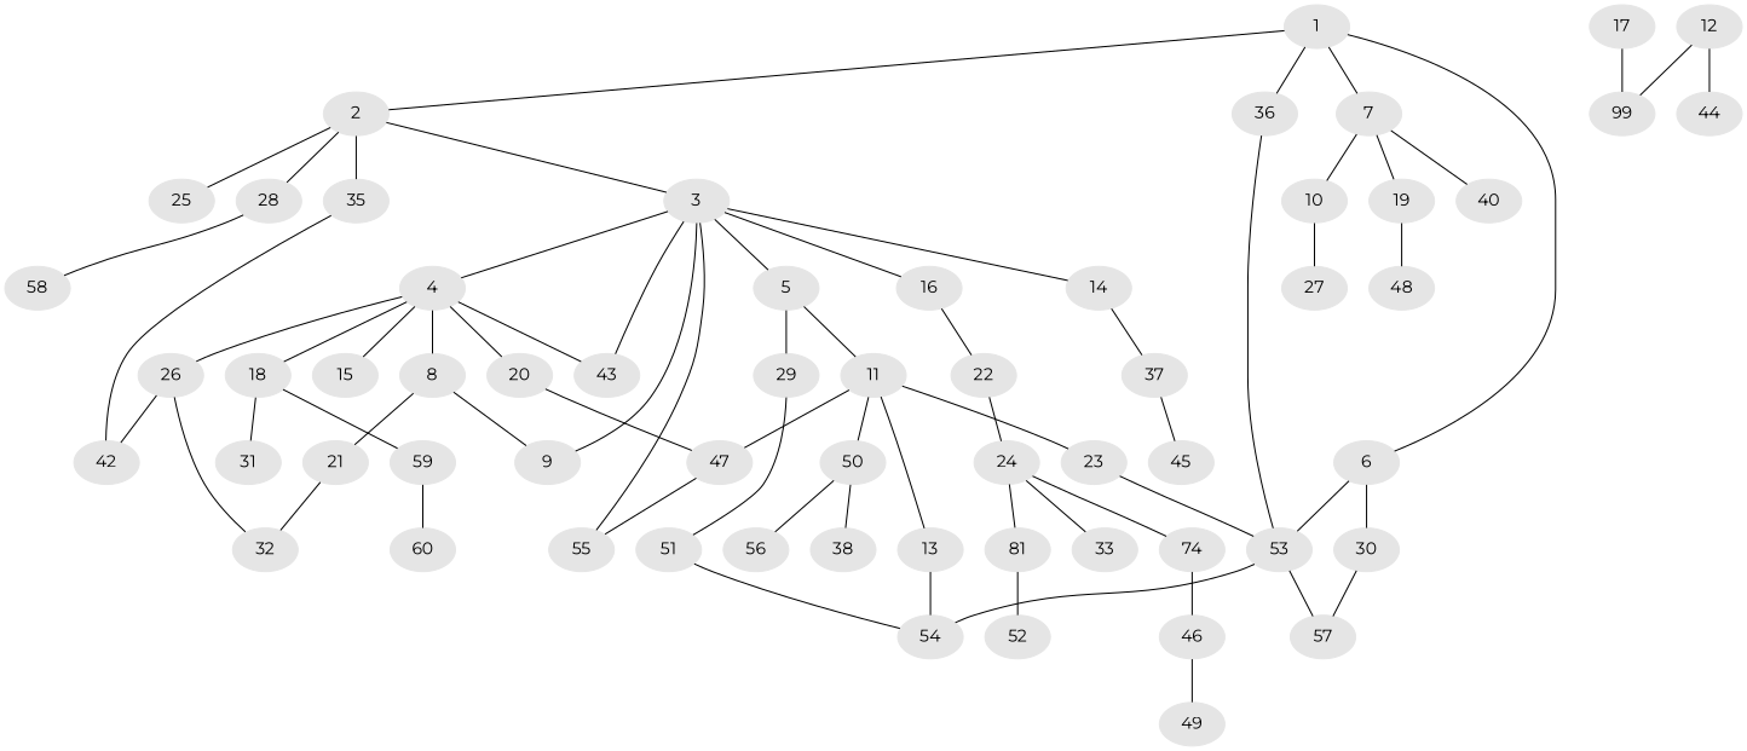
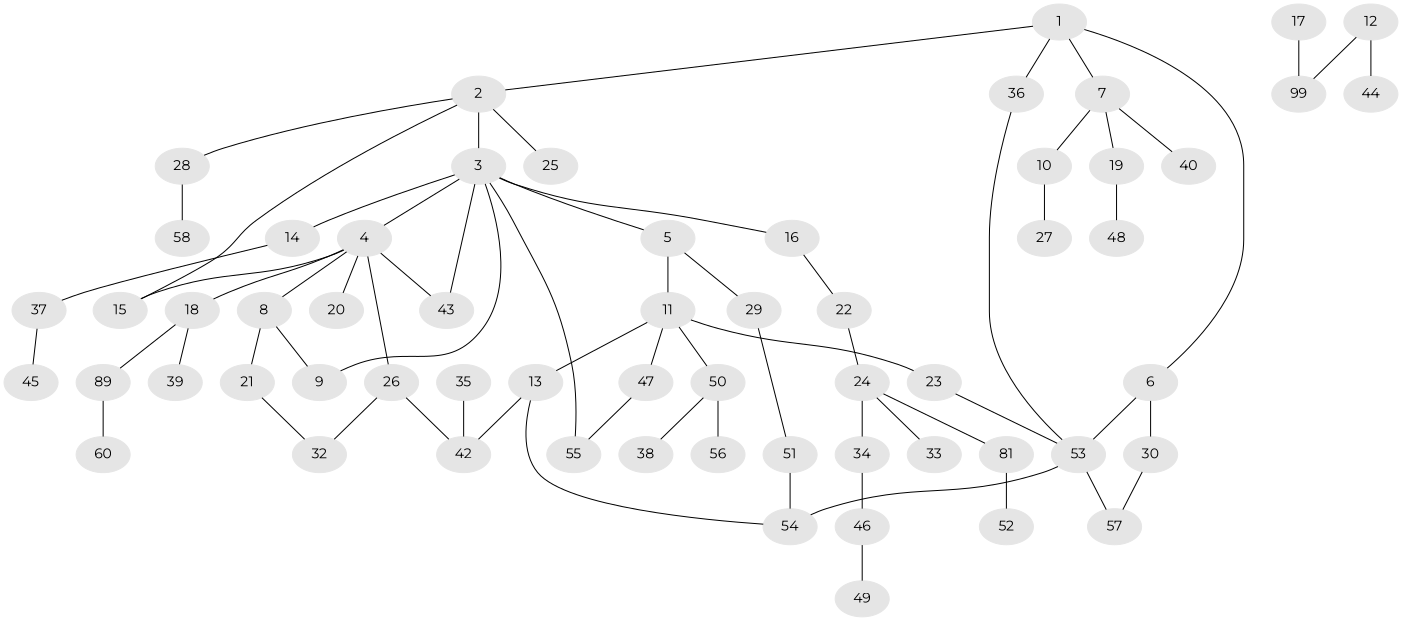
  graph {
    fontname=Montserrat
    node [color=gray90 fontname=Montserrat style=filled]
    edge [fontname=Montserrat]
    1
    2
    6
    7
    36
    3
    25
    28
    35
    30
    53
    10
    19
    40
    n15 [label=99]
    17
    4
    5
    9
    14
    16
    43
    55
    58
    42
    8
    15
    18
    20
    26
    11
    29
    37
    22
    21
-   31
-   59
+   31 [label=39]
+   59 [label=89]
    47
    32
    13
    23
    50
    51
    12
    44
    57
    54
    27
    48
    38
    56
    45
    24
    60
    33
-   34 [label=74]
+   34
    n57 [label=81]
    46
    52
    49
    1 -- 2
    1 -- 6
    1 -- 7
    1 -- 36
    2 -- 3
    2 -- 25
    2 -- 28
-   2 -- 35
+   2 -- 15
    6 -- 30
    6 -- 53
    7 -- 10
    7 -- 19
    7 -- 40
    36 -- 53
    3 -- 4
    3 -- 5
    3 -- 9
    3 -- 14
    3 -- 16
    3 -- 43
    3 -- 55
    28 -- 58
    35 -- 42
    30 -- 57
    53 -- 57
    53 -- 54
    10 -- 27
    19 -- 48
    17 -- n15
    4 -- 43
    4 -- 8
    4 -- 15
    4 -- 18
    4 -- 20
    4 -- 26
    5 -- 11
    5 -- 29
    14 -- 37
    16 -- 22
    8 -- 9
    8 -- 21
    18 -- 31
    18 -- 59
-   20 -- 47
    26 -- 42
    26 -- 32
    11 -- 47
    11 -- 13
    11 -- 23
    11 -- 50
    29 -- 51
    37 -- 45
    22 -- 24
    21 -- 32
    59 -- 60
    47 -- 55
+   13 -- 42
    13 -- 54
    23 -- 53
    50 -- 38
    50 -- 56
    51 -- 54
    12 -- n15
    12 -- 44
    24 -- 33
    24 -- 34
    24 -- n57
    34 -- 46
    n57 -- 52
    46 -- 49
  }
